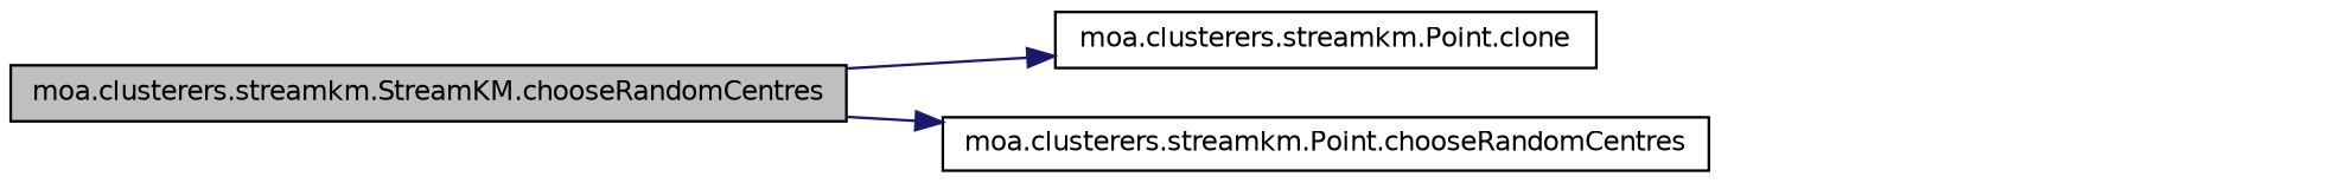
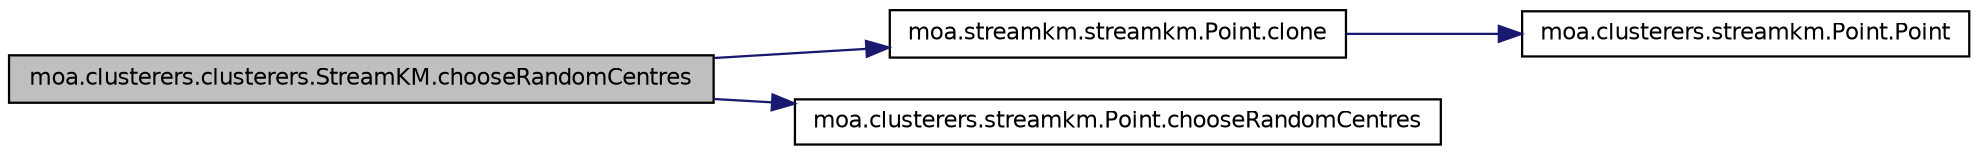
  digraph {
    rankdir=LR
    node [color=black fillcolor=white fontname=Helvetica fontsize=10 shape=record style=filled]
    edge [color=midnightblue fontname=Helvetica fontsize=10 labelfontname=Helvetica labelfontsize=10 style=solid]
-   n1 [fillcolor=grey75 fontcolor=black height=0.2 label="moa.clusterers.streamkm.StreamKM.chooseRandomCentres" width=0.4]
-   n2 [height=0.2 label="moa.clusterers.streamkm.Point.clone" width=0.4]
+   n1 [fillcolor=grey75 fontcolor=black height=0.2 label="moa.clusterers.clusterers.StreamKM.chooseRandomCentres" width=0.4]
+   n2 [height=0.2 label="moa.streamkm.streamkm.Point.clone" width=0.4]
    n3 [height=0.2 label="moa.clusterers.streamkm.Point.chooseRandomCentres" width=0.4]
+   n4 [height=0.2 label="moa.clusterers.streamkm.Point.Point" width=0.4]
    n1 -> n2
    n1 -> n3
+   n2 -> n4
  }
